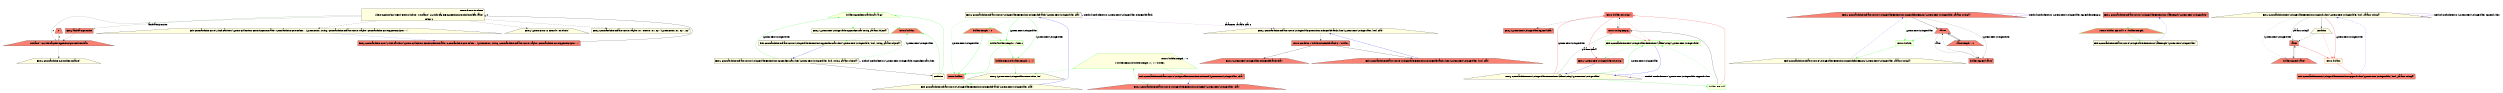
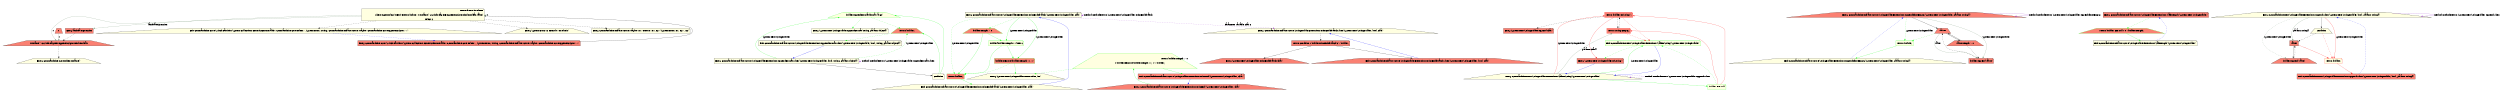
  digraph {
    node [fillcolor=salmon shape=note style=filled cluster="CommandLine.Infrastructure.StringBuilderExtensions.TrimEndIfMatch(System.Text.StringBuilder, char)" span="0-0" file="StringBuilderExtensions.cs"]
    edge [color=green style=solid]
    n1 [label=t shape=trapezium cluster="" span="" file=""]
    n2 [cluster="lambda expression" label="t.IsName() && info.Tag == TypeDescriptorKind.Boolean" shape=trapezium span="16-16" file=""]
    n3 [cluster="CommandLine.Core.Token.IsName()" fillcolor=lightyellow label="Entry CommandLine.Core.Token.IsName()" shape=trapezium span="68-68" file=""]
    n4 [cluster="CommandLine.Core.Switch.Partition(System.Collections.Generic.IEnumerable<CommandLine.Core.Token>, System.Func<string, CommandLine.Infrastructure.Maybe<CommandLine.Core.TypeDescriptor>>)" label="Entry CommandLine.Core.Switch.Partition(System.Collections.Generic.IEnumerable<CommandLine.Core.Token>, System.Func<string, CommandLine.Infrastructure.Maybe<CommandLine.Core.TypeDescriptor>>)" span="11-11" file=""]
    n5 [cluster="CommandLine.Core.Switch.Partition(System.Collections.Generic.IEnumerable<CommandLine.Core.Token>, System.Func<string, CommandLine.Infrastructure.Maybe<CommandLine.Core.TypeDescriptor>>)" fillcolor=lightyellow label="return from t in tokens\r\n                   where typeLookup(t.Text).Return(info => t.IsName() && info.Tag == TypeDescriptorKind.Boolean, false)\r\n                   select t;" span="15-17" file=""]
    n6 [cluster="CommandLine.Core.Switch.Partition(System.Collections.Generic.IEnumerable<CommandLine.Core.Token>, System.Func<string, CommandLine.Infrastructure.Maybe<CommandLine.Core.TypeDescriptor>>)" fillcolor=lightyellow label="Exit CommandLine.Core.Switch.Partition(System.Collections.Generic.IEnumerable<CommandLine.Core.Token>, System.Func<string, CommandLine.Infrastructure.Maybe<CommandLine.Core.TypeDescriptor>>)" shape=trapezium span="11-11" file=""]
    n7 [cluster="System.Func<T, TResult>.Invoke(T)" fillcolor=lightyellow label="Entry System.Func<T, TResult>.Invoke(T)" shape=trapezium file=""]
    n8 [cluster="CommandLine.Infrastructure.Maybe<T1>.Return<T1, T2>(System.Func<T1, T2>, T2)" fillcolor=lightyellow label="Entry CommandLine.Infrastructure.Maybe<T1>.Return<T1, T2>(System.Func<T1, T2>, T2)" span="100-100" file=""]
    n9 [cluster="lambda expression" label="Entry lambda expression" span="16-16" file=""]
    n10 [cluster="System.Text.StringBuilder.AppendFormat(string, params object[])" fillcolor=lightyellow label="Entry System.Text.StringBuilder.AppendFormat(string, params object[])"]
    n11 [fillcolor=lightyellow label="Entry CommandLine.Infrastructure.StringBuilderExtensions.TrimEndIfMatch(System.Text.StringBuilder, char)" span="87-87"]
    n12 [color=green community=0 label="builder.Length > 0" shape=trapezium span="89-89"]
    n13 [color=green community=0 fillcolor=lightyellow label="builder[builder.Length - 1] == c" span="90-90"]
    n14 [color=green community=0 label="return builder;" span="92-92"]
    n15 [color=green community=0 label="builder.Remove(builder.Length - 1, 1)" span="91-91"]
    n16 [cluster="CommandLine.Infrastructure.StringBuilderExtensions.TrimEndIfMatchWhen(System.Text.StringBuilder, bool, char)" fillcolor=lightyellow label="Entry CommandLine.Infrastructure.StringBuilderExtensions.TrimEndIfMatchWhen(System.Text.StringBuilder, bool, char)" shape=trapezium span="95-95"]
    n17 [fillcolor=lightyellow label="Exit CommandLine.Infrastructure.StringBuilderExtensions.TrimEndIfMatch(System.Text.StringBuilder, char)" shape=trapezium span="87-87"]
    n18 [cluster="System.Text.StringBuilder.Remove(int, int)" fillcolor=lightyellow label="Entry System.Text.StringBuilder.Remove(int, int)" shape=trapezium]
    n19 [cluster="CommandLine.Infrastructure.StringBuilderExtensions.TrimEndIfMatchWhen(System.Text.StringBuilder, bool, char)" label="return condition ? builder.TrimEndIfMatch(c) : builder;" span="97-97"]
    n20 [cluster="CommandLine.Infrastructure.StringBuilderExtensions.AppendFormatWhen(System.Text.StringBuilder, bool, string, params object[])" fillcolor=lightyellow label="Entry CommandLine.Infrastructure.StringBuilderExtensions.AppendFormatWhen(System.Text.StringBuilder, bool, string, params object[])" span="33-33"]
    n21 [cluster="CommandLine.Infrastructure.StringBuilderExtensions.AppendFormatWhen(System.Text.StringBuilder, bool, string, params object[])" color=green community=0 fillcolor=lightyellow label="builder.AppendFormat(format, args)" shape=trapezium span="37-37"]
    n22 [cluster="CommandLine.Infrastructure.StringBuilderExtensions.AppendFormatWhen(System.Text.StringBuilder, bool, string, params object[])" fillcolor=lightyellow label=condition span="35-35"]
    n23 [cluster="CommandLine.Infrastructure.StringBuilderExtensions.AppendFormatWhen(System.Text.StringBuilder, bool, string, params object[])" color=green community=0 label="return builder;" shape=trapezium span="39-39"]
    n24 [cluster="CommandLine.Infrastructure.StringBuilderExtensions.AppendFormatWhen(System.Text.StringBuilder, bool, string, params object[])" fillcolor=lightyellow label="Exit CommandLine.Infrastructure.StringBuilderExtensions.AppendFormatWhen(System.Text.StringBuilder, bool, string, params object[])" span="33-33"]
    n25 [cluster="System.Text.StringBuilder.Append(char)" label="Entry System.Text.StringBuilder.Append(char)"]
    n26 [cluster="CommandLine.Text.StringBuilderExtensions.SafeToString(System.Text.StringBuilder)" fillcolor=lightyellow label="Entry CommandLine.Text.StringBuilderExtensions.SafeToString(System.Text.StringBuilder)" shape=trapezium span="21-21"]
    n27 [cluster="CommandLine.Text.StringBuilderExtensions.SafeToString(System.Text.StringBuilder)" color=green community=1 fillcolor=lightyellow label="builder == null" span="23-23"]
    n28 [cluster="CommandLine.Text.StringBuilderExtensions.SafeToString(System.Text.StringBuilder)" color=red community=0 label="return string.Empty;" span="25-25"]
    n29 [cluster="CommandLine.Text.StringBuilderExtensions.SafeToString(System.Text.StringBuilder)" color=green community=0 fillcolor=lightyellow label="Exit CommandLine.Text.StringBuilderExtensions.SafeToString(System.Text.StringBuilder)" span="21-21"]
    n30 [cluster="CommandLine.Text.StringBuilderExtensions.SafeToString(System.Text.StringBuilder)" color=red community=0 label="return builder.ToString();" span="27-27"]
    n31 [cluster="System.Text.StringBuilder.ToString()" label="Entry System.Text.StringBuilder.ToString()"]
    n32 [cluster="CommandLine.Infrastructure.StringBuilderExtensions.AppendIfNotEmpty(System.Text.StringBuilder, params string[])" label="Entry CommandLine.Infrastructure.StringBuilderExtensions.AppendIfNotEmpty(System.Text.StringBuilder, params string[])" shape=trapezium span="59-59"]
    n33 [cluster="CommandLine.Infrastructure.StringBuilderExtensions.AppendIfNotEmpty(System.Text.StringBuilder, params string[])" color=green community=0 fillcolor=lightyellow label="return builder;" span="68-68"]
    n34 [cluster="CommandLine.Infrastructure.StringBuilderExtensions.AppendIfNotEmpty(System.Text.StringBuilder, params string[])" label=values shape=trapezium span="61-61"]
    n35 [cluster="CommandLine.Infrastructure.StringBuilderExtensions.AppendIfNotEmpty(System.Text.StringBuilder, params string[])" label="builder.Append(value)" span="65-65"]
    n36 [cluster="CommandLine.Infrastructure.StringBuilderExtensions.AppendIfNotEmpty(System.Text.StringBuilder, params string[])" fillcolor=lightyellow label="Exit CommandLine.Infrastructure.StringBuilderExtensions.AppendIfNotEmpty(System.Text.StringBuilder, params string[])" shape=trapezium span="59-59"]
    n37 [cluster="CommandLine.Infrastructure.StringBuilderExtensions.AppendIfNotEmpty(System.Text.StringBuilder, params string[])" label="value.Length > 0" shape=trapezium span="63-63"]
    n38 [cluster="CommandLine.Infrastructure.StringBuilderExtensions.SafeLength(System.Text.StringBuilder)" label="Entry CommandLine.Infrastructure.StringBuilderExtensions.SafeLength(System.Text.StringBuilder)" span="76-76"]
    n39 [cluster="CommandLine.Infrastructure.StringBuilderExtensions.SafeLength(System.Text.StringBuilder)" color=green community=0 label="return builder == null ? 0 : builder.Length;" shape=trapezium span="78-78"]
    n40 [cluster="CommandLine.Infrastructure.StringBuilderExtensions.SafeLength(System.Text.StringBuilder)" fillcolor=lightyellow label="Exit CommandLine.Infrastructure.StringBuilderExtensions.SafeLength(System.Text.StringBuilder)" span="76-76"]
    n41 [cluster="CommandLine.Infrastructure.StringBuilderExtensions.TrimEnd(System.Text.StringBuilder, char)" label="Entry CommandLine.Infrastructure.StringBuilderExtensions.TrimEnd(System.Text.StringBuilder, char)" shape=trapezium span="81-81"]
    n42 [cluster="CommandLine.Infrastructure.StringBuilderExtensions.TrimEnd(System.Text.StringBuilder, char)" color=green community=0 fillcolor=lightyellow label="return builder.Length > 0\r\n                ? builder.Remove(builder.Length - 1, 1) : builder;" shape=trapezium span="83-84"]
    n43 [cluster="CommandLine.Infrastructure.StringBuilderExtensions.TrimEnd(System.Text.StringBuilder, char)" label="Exit CommandLine.Infrastructure.StringBuilderExtensions.TrimEnd(System.Text.StringBuilder, char)" span="81-81"]
    n44 [cluster="CommandLine.Text.StringBuilderExtensions.AppendWhen(System.Text.StringBuilder, bool, params string[])" fillcolor=lightyellow label="Entry CommandLine.Text.StringBuilderExtensions.AppendWhen(System.Text.StringBuilder, bool, params string[])" shape=trapezium span="9-9"]
    n45 [cluster="CommandLine.Text.StringBuilderExtensions.AppendWhen(System.Text.StringBuilder, bool, params string[])" fillcolor=lightyellow label=condition shape=trapezium span="11-11"]
    n46 [cluster="CommandLine.Text.StringBuilderExtensions.AppendWhen(System.Text.StringBuilder, bool, params string[])" label=values span="13-13"]
    n47 [cluster="CommandLine.Text.StringBuilderExtensions.AppendWhen(System.Text.StringBuilder, bool, params string[])" label="builder.Append(value)" shape=trapezium span="15-15"]
    n48 [cluster="CommandLine.Text.StringBuilderExtensions.AppendWhen(System.Text.StringBuilder, bool, params string[])" color=red community=0 fillcolor=lightyellow label="return builder;" span="18-18"]
    n49 [cluster="CommandLine.Text.StringBuilderExtensions.AppendWhen(System.Text.StringBuilder, bool, params string[])" label="Exit CommandLine.Text.StringBuilderExtensions.AppendWhen(System.Text.StringBuilder, bool, params string[])" span="9-9"]
    n50 [cluster="CommandLine.Infrastructure.StringBuilderExtensions.TrimEndIfMatchWhen(System.Text.StringBuilder, bool, char)" label="Exit CommandLine.Infrastructure.StringBuilderExtensions.TrimEndIfMatchWhen(System.Text.StringBuilder, bool, char)" shape=trapezium span="95-95"]
    n51 [cluster="System.Text.StringBuilder.TrimEndIfMatch(char)" label="Entry System.Text.StringBuilder.TrimEndIfMatch(char)" shape=trapezium span="87-87"]
    n1 -> n2 [color=darkseagreen4 label=t]
    n2 -> n3 [style=dashed color=""]
    n4 -> n5 [color=""]
    n5 -> n2 [color=darkseagreen4 label=t]
    n5 -> n5 [color=darkseagreen4 label=t]
    n5 -> n6 [style=dashed color=""]
    n5 -> n7 [style=dashed color=""]
    n5 -> n8 [style=dashed color=""]
    n5 -> n9 [color=darkseagreen4 label="lambda expression"]
    n6 -> n4 [color=blue style=dashed]
    n9 -> n2 [style=dashed color=""]
    n11 -> n11 [color=darkorchid label="method methodReturn System.Text.StringBuilder TrimEndIfMatch"]
    n11 -> n12 [style=dashed]
    n11 -> n13 [label="System.Text.StringBuilder"]
    n11 -> n14 [label="System.Text.StringBuilder" style=dashed]
    n11 -> n15 [label="System.Text.StringBuilder"]
    n11 -> n16 [color=darkorchid label="Parameter variable char c" style=dashed]
    n12 -> n13
    n12 -> n14
    n13 -> n14
    n13 -> n15
    n14 -> n17
    n15 -> n14 [style=dashed]
    n15 -> n18
    n16 -> n19 [style=dashed color=""]
    n17 -> n11 [color=blue]
    n19 -> n50 [color=""]
    n19 -> n51 [color=""]
    n20 -> n20 [color=darkorchid label="method methodReturn System.Text.StringBuilder AppendFormatWhen" style=dashed]
    n20 -> n21 [label="System.Text.StringBuilder"]
    n20 -> n22 [color=""]
    n20 -> n23 [label="System.Text.StringBuilder" style=dashed]
    n21 -> n10 [style=dashed]
    n21 -> n23 [style=dashed]
    n22 -> n21
    n22 -> n23
    n23 -> n24 [style=dashed]
    n24 -> n20 [color=blue]
    n26 -> n26 [color=darkorchid label="method methodReturn System.Text.StringBuilder AppendWhen" style=dashed]
    n26 -> n27
    n26 -> n28 [color=darkseagreen4 label="params char[]"]
    n26 -> n29 [label="System.Text.StringBuilder"]
    n26 -> n30 [color=red label="System.Text.StringBuilder"]
-   n27 -> n28 [color=black]
+   n27 -> n28 [color=red]
    n27 -> n29 [style=dashed]
    n27 -> n30 [color=red]
    n28 -> n29 [color=red style=dashed]
    n28 -> n30 [style=dashed color=""]
    n29 -> n26 [color=blue]
    n29 -> n31 [style=dashed]
    n30 -> n25 [style=dashed color=""]
    n30 -> n28 [style=dashed color=""]
    n30 -> n29 [color=red style=dashed]
    n30 -> n31 [color=red]
    n31 -> n26 [color=blue]
    n32 -> n32 [color=darkorchid label="method methodReturn System.Text.StringBuilder AppendIfNotEmpty"]
    n32 -> n33 [label="System.Text.StringBuilder" style=dashed]
    n32 -> n34 [color=""]
    n32 -> n35 [color=darkseagreen4 label="System.Text.StringBuilder"]
    n33 -> n36
    n34 -> n33 [style=dashed]
    n34 -> n35 [color=darkseagreen4 label=value]
    n34 -> n37 [color=""]
    n35 -> n34 [style=dashed color=""]
    n36 -> n32 [color=blue style=dashed]
    n37 -> n34 [color=""]
    n37 -> n35 [style=dashed color=""]
    n38 -> n39 [style=dashed]
    n39 -> n40
    n40 -> n38 [color=blue style=dashed]
    n41 -> n42
    n42 -> n18 [style=dashed]
    n42 -> n43
    n43 -> n41 [color=blue]
    n44 -> n44 [color=darkorchid label="method methodReturn System.Text.StringBuilder AppendWhen"]
    n44 -> n45 [color=""]
    n44 -> n46 [color=darkseagreen4 label="params string[]"]
    n44 -> n47 [color=darkseagreen4 label="System.Text.StringBuilder" style=dashed]
    n44 -> n48 [color=red label="System.Text.StringBuilder"]
    n45 -> n46 [style=dashed color=""]
    n45 -> n48 [color=red style=dashed]
    n46 -> n47 [color=""]
    n46 -> n48 [color=red]
    n47 -> n46 [style=dashed color=""]
    n48 -> n49 [color=red]
    n49 -> n44 [color=blue style=dashed]
    n50 -> n16 [color=blue]
  }
